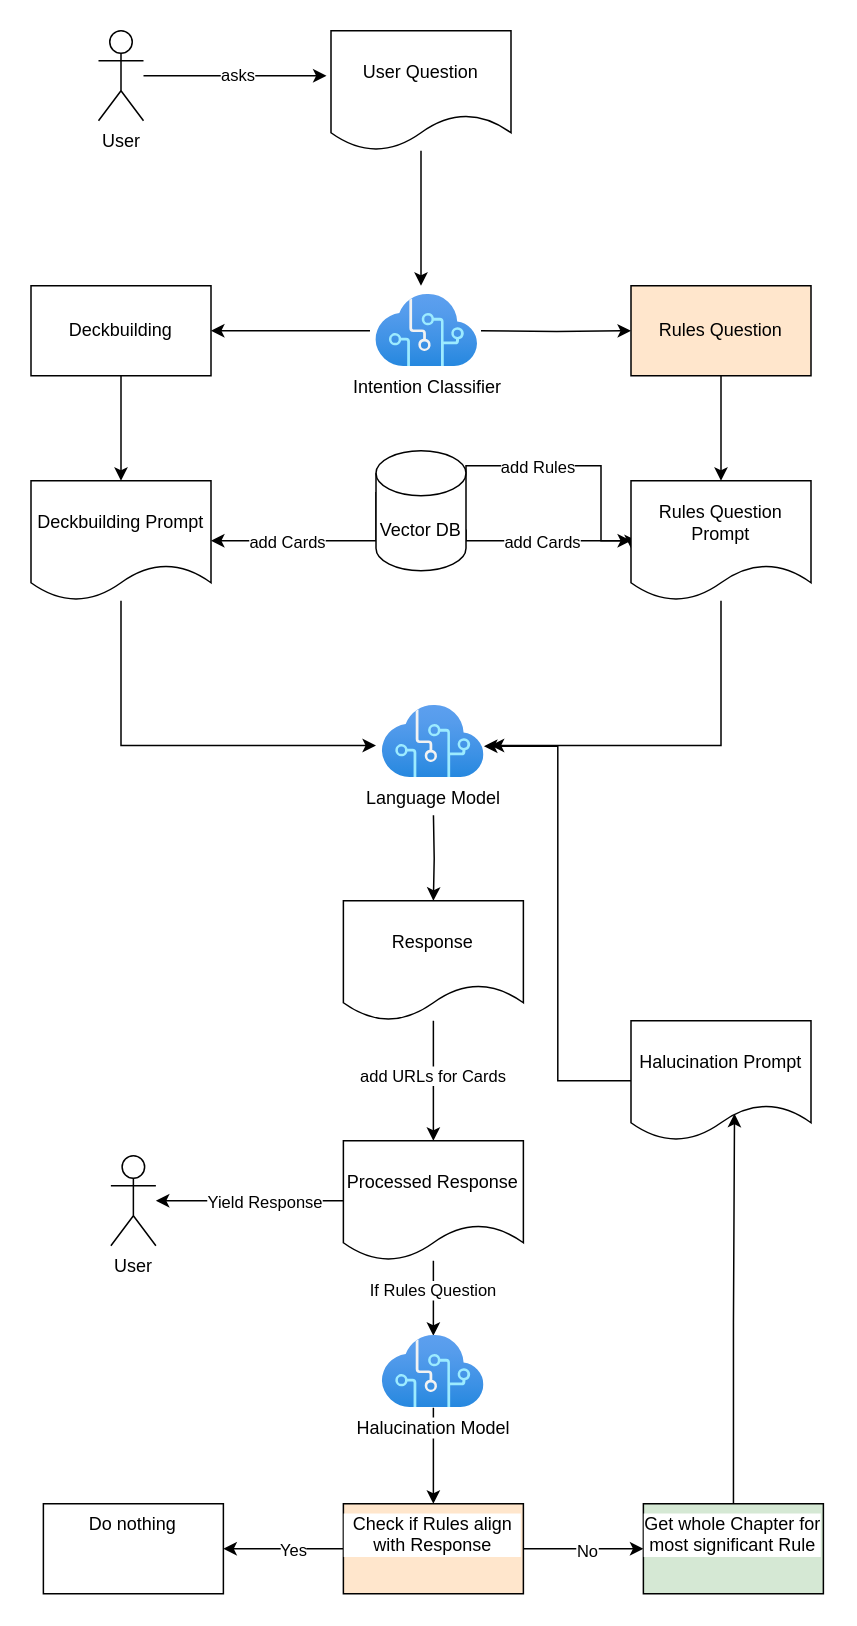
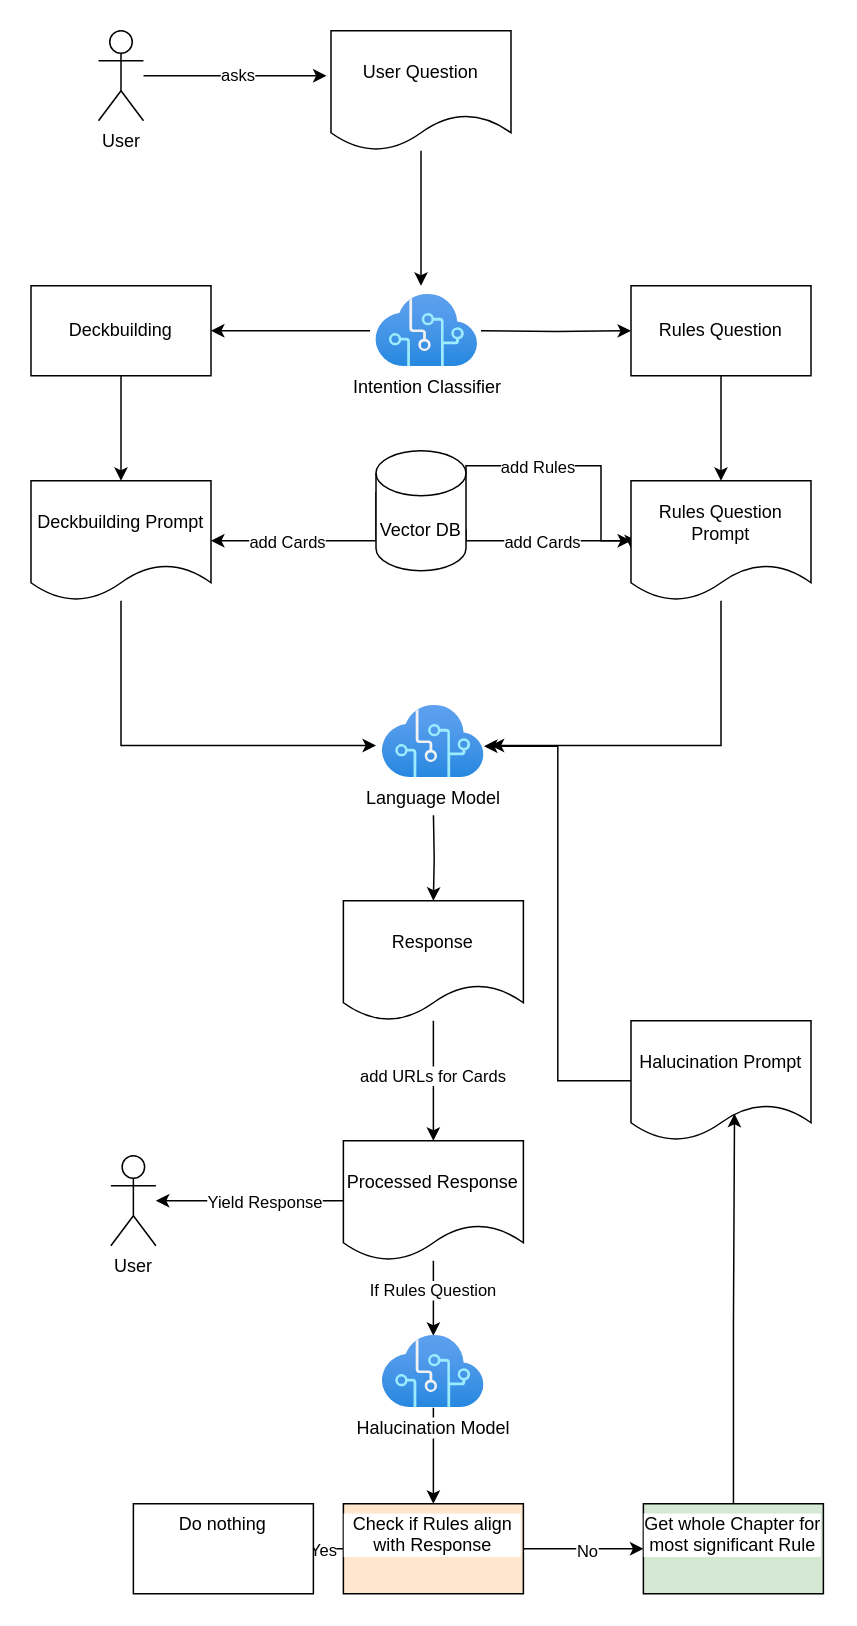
  <mxCell id="0" />
  <mxCell id="1" parent="0" />
  <mxCell id="2" value="" style="edgeStyle=orthogonalEdgeStyle;rounded=0;orthogonalLoop=1;jettySize=auto;html=1;" edge="1" parent="1" source="3"><mxGeometry relative="1" as="geometry"><mxPoint x="280" y="190" as="targetPoint" /></mxGeometry></mxCell>
  <mxCell id="3" value="User Question" style="shape=document;whiteSpace=wrap;html=1;boundedLbl=1;" vertex="1" parent="1"><mxGeometry x="220" y="20" width="120" height="80" as="geometry" /></mxCell>
  <mxCell id="4" value="" style="edgeStyle=orthogonalEdgeStyle;rounded=0;orthogonalLoop=1;jettySize=auto;html=1;" edge="1" parent="1" target="7"><mxGeometry relative="1" as="geometry"><mxPoint x="320" y="220" as="sourcePoint" /></mxGeometry></mxCell>
  <mxCell id="5" value="" style="edgeStyle=orthogonalEdgeStyle;rounded=0;orthogonalLoop=1;jettySize=auto;html=1;exitX=-0.059;exitY=0.5;exitDx=0;exitDy=0;exitPerimeter=0;" edge="1" parent="1" source="42" target="9"><mxGeometry relative="1" as="geometry"><mxPoint x="220" y="220" as="sourcePoint" /></mxGeometry></mxCell>
  <mxCell id="6" value="" style="edgeStyle=orthogonalEdgeStyle;rounded=0;orthogonalLoop=1;jettySize=auto;html=1;" edge="1" parent="1" source="7" target="17"><mxGeometry relative="1" as="geometry" /></mxCell>
- <mxCell id="7" value="Rules Question" style="whiteSpace=wrap;html=1;fillColor=#ffe6cc;" vertex="1" parent="1"><mxGeometry x="420" y="190" width="120" height="60" as="geometry" /></mxCell>
+ <mxCell id="7" value="Rules Question" style="whiteSpace=wrap;html=1;" vertex="1" parent="1"><mxGeometry x="420" y="190" width="120" height="60" as="geometry" /></mxCell>
  <mxCell id="8" value="" style="edgeStyle=orthogonalEdgeStyle;rounded=0;orthogonalLoop=1;jettySize=auto;html=1;" edge="1" parent="1" source="9" target="18"><mxGeometry relative="1" as="geometry" /></mxCell>
  <mxCell id="9" value="Deckbuilding" style="whiteSpace=wrap;html=1;" vertex="1" parent="1"><mxGeometry x="20" y="190" width="120" height="60" as="geometry" /></mxCell>
  <mxCell id="10" style="edgeStyle=orthogonalEdgeStyle;rounded=0;orthogonalLoop=1;jettySize=auto;html=1;entryX=0;entryY=0.5;entryDx=0;entryDy=0;" edge="1" parent="1"><mxGeometry relative="1" as="geometry"><mxPoint x="310" y="315" as="sourcePoint" /><mxPoint x="420" y="365" as="targetPoint" /><Array as="points"><mxPoint x="310" y="310" /><mxPoint x="400" y="310" /><mxPoint x="400" y="360" /><mxPoint x="420" y="360" /></Array></mxGeometry></mxCell>
  <mxCell id="11" value="add Rules" style="edgeLabel;html=1;align=center;verticalAlign=middle;resizable=0;points=[];" vertex="1" connectable="0" parent="10"><mxGeometry x="-0.014" y="2" relative="1" as="geometry"><mxPoint x="-32" y="2" as="offset" /></mxGeometry></mxCell>
  <mxCell id="12" style="edgeStyle=orthogonalEdgeStyle;rounded=0;orthogonalLoop=1;jettySize=auto;html=1;exitX=1;exitY=0;exitDx=0;exitDy=52.5;exitPerimeter=0;entryX=0;entryY=0.5;entryDx=0;entryDy=0;" edge="1" parent="1" source="16" target="17"><mxGeometry relative="1" as="geometry"><Array as="points"><mxPoint x="310" y="360" /></Array></mxGeometry></mxCell>
  <mxCell id="13" value="add Cards" style="edgeLabel;html=1;align=center;verticalAlign=middle;resizable=0;points=[];" vertex="1" connectable="0" parent="12"><mxGeometry x="-0.114" y="1" relative="1" as="geometry"><mxPoint x="6" y="1" as="offset" /></mxGeometry></mxCell>
  <mxCell id="14" style="edgeStyle=orthogonalEdgeStyle;rounded=0;orthogonalLoop=1;jettySize=auto;html=1;exitX=0;exitY=0;exitDx=0;exitDy=27.5;exitPerimeter=0;entryX=1;entryY=0.5;entryDx=0;entryDy=0;" edge="1" parent="1" source="16" target="18"><mxGeometry relative="1" as="geometry"><Array as="points"><mxPoint x="250" y="360" /></Array></mxGeometry></mxCell>
  <mxCell id="15" value="add Cards" style="edgeLabel;html=1;align=center;verticalAlign=middle;resizable=0;points=[];" vertex="1" connectable="0" parent="14"><mxGeometry x="-0.025" y="1" relative="1" as="geometry"><mxPoint x="-23" y="-1" as="offset" /></mxGeometry></mxCell>
  <mxCell id="16" value="Vector DB" style="shape=cylinder3;whiteSpace=wrap;html=1;boundedLbl=1;backgroundOutline=1;size=15;" vertex="1" parent="1"><mxGeometry x="250" y="300" width="60" height="80" as="geometry" /></mxCell>
  <mxCell id="17" value="Rules Question Prompt" style="shape=document;whiteSpace=wrap;html=1;boundedLbl=1;" vertex="1" parent="1"><mxGeometry x="420" y="320" width="120" height="80" as="geometry" /></mxCell>
  <mxCell id="18" value="Deckbuilding Prompt" style="shape=document;whiteSpace=wrap;html=1;boundedLbl=1;" vertex="1" parent="1"><mxGeometry x="20" y="320" width="120" height="80" as="geometry" /></mxCell>
  <mxCell id="19" style="edgeStyle=orthogonalEdgeStyle;rounded=0;orthogonalLoop=1;jettySize=auto;html=1;entryX=0.5;entryY=0;entryDx=0;entryDy=0;" edge="1" parent="1" target="24"><mxGeometry relative="1" as="geometry"><mxPoint x="288.3" y="543" as="sourcePoint" /></mxGeometry></mxCell>
  <mxCell id="20" style="edgeStyle=orthogonalEdgeStyle;rounded=0;orthogonalLoop=1;jettySize=auto;html=1;entryX=1;entryY=0.5;entryDx=0;entryDy=0;entryPerimeter=0;" edge="1" parent="1" source="17"><mxGeometry relative="1" as="geometry"><mxPoint x="326.5" y="496.5" as="targetPoint" /><Array as="points"><mxPoint x="480" y="497" /></Array></mxGeometry></mxCell>
  <mxCell id="21" style="edgeStyle=orthogonalEdgeStyle;rounded=0;orthogonalLoop=1;jettySize=auto;html=1;entryX=0;entryY=0.5;entryDx=0;entryDy=0;entryPerimeter=0;" edge="1" parent="1" source="18"><mxGeometry relative="1" as="geometry"><mxPoint x="250" y="496.5" as="targetPoint" /><Array as="points"><mxPoint x="80" y="497" /></Array></mxGeometry></mxCell>
  <mxCell id="22" value="" style="edgeStyle=orthogonalEdgeStyle;rounded=0;orthogonalLoop=1;jettySize=auto;html=1;" edge="1" parent="1" source="24" target="29"><mxGeometry relative="1" as="geometry" /></mxCell>
  <mxCell id="23" value="add URLs for Cards" style="edgeLabel;html=1;align=center;verticalAlign=middle;resizable=0;points=[];" vertex="1" connectable="0" parent="22"><mxGeometry x="-0.1" y="-1" relative="1" as="geometry"><mxPoint as="offset" /></mxGeometry></mxCell>
  <mxCell id="24" value="Response" style="shape=document;whiteSpace=wrap;html=1;boundedLbl=1;" vertex="1" parent="1"><mxGeometry x="228.25" y="600" width="120" height="80" as="geometry" /></mxCell>
  <mxCell id="25" style="edgeStyle=orthogonalEdgeStyle;rounded=0;orthogonalLoop=1;jettySize=auto;html=1;" edge="1" parent="1" source="29" target="32"><mxGeometry relative="1" as="geometry" /></mxCell>
  <mxCell id="26" value="If Rules Question" style="edgeLabel;html=1;align=center;verticalAlign=middle;resizable=0;points=[];" vertex="1" connectable="0" parent="25"><mxGeometry x="-0.25" y="-1" relative="1" as="geometry"><mxPoint as="offset" /></mxGeometry></mxCell>
  <mxCell id="27" value="" style="edgeStyle=orthogonalEdgeStyle;rounded=0;orthogonalLoop=1;jettySize=auto;html=1;" edge="1" parent="1" source="29" target="43"><mxGeometry relative="1" as="geometry"><mxPoint x="148.25" y="800" as="targetPoint" /></mxGeometry></mxCell>
  <mxCell id="28" value="Yield Response" style="edgeLabel;html=1;align=center;verticalAlign=middle;resizable=0;points=[];" vertex="1" connectable="0" parent="27"><mxGeometry x="-0.323" relative="1" as="geometry"><mxPoint x="-11" as="offset" /></mxGeometry></mxCell>
  <mxCell id="29" value="Processed Response" style="shape=document;whiteSpace=wrap;html=1;boundedLbl=1;" vertex="1" parent="1"><mxGeometry x="228.25" y="760" width="120" height="80" as="geometry" /></mxCell>
  <mxCell id="30" value="Language Model" style="image;aspect=fixed;html=1;points=[];align=center;fontSize=12;image=img/lib/azure2/ai_machine_learning/Cognitive_Services.svg;" vertex="1" parent="1"><mxGeometry x="254.25" y="470" width="68" height="48" as="geometry" /></mxCell>
  <mxCell id="31" value="" style="edgeStyle=orthogonalEdgeStyle;rounded=0;orthogonalLoop=1;jettySize=auto;html=1;" edge="1" parent="1" source="32" target="37"><mxGeometry relative="1" as="geometry" /></mxCell>
  <mxCell id="32" value="Halucination Model" style="image;aspect=fixed;html=1;points=[];align=center;fontSize=12;image=img/lib/azure2/ai_machine_learning/Cognitive_Services.svg;" vertex="1" parent="1"><mxGeometry x="254.25" y="890" width="68" height="48" as="geometry" /></mxCell>
  <mxCell id="33" value="" style="edgeStyle=orthogonalEdgeStyle;rounded=0;orthogonalLoop=1;jettySize=auto;html=1;" edge="1" parent="1" source="37" target="38"><mxGeometry relative="1" as="geometry" /></mxCell>
  <mxCell id="34" value="Yes" style="edgeLabel;html=1;align=center;verticalAlign=middle;resizable=0;points=[];" vertex="1" connectable="0" parent="33"><mxGeometry x="-0.144" relative="1" as="geometry"><mxPoint as="offset" /></mxGeometry></mxCell>
  <mxCell id="35" value="" style="edgeStyle=orthogonalEdgeStyle;rounded=0;orthogonalLoop=1;jettySize=auto;html=1;" edge="1" parent="1" source="37" target="39"><mxGeometry relative="1" as="geometry" /></mxCell>
  <mxCell id="36" value="No" style="edgeLabel;html=1;align=center;verticalAlign=middle;resizable=0;points=[];" vertex="1" connectable="0" parent="35"><mxGeometry x="0.044" y="-1" relative="1" as="geometry"><mxPoint as="offset" /></mxGeometry></mxCell>
  <mxCell id="37" value="Check if Rules align with Response" style="whiteSpace=wrap;html=1;verticalAlign=top;labelBackgroundColor=default;fillColor=#ffe6cc;" vertex="1" parent="1"><mxGeometry x="228.25" y="1002" width="120" height="60" as="geometry" /></mxCell>
- <mxCell id="38" value="Do nothing" style="whiteSpace=wrap;html=1;verticalAlign=top;labelBackgroundColor=default;" vertex="1" parent="1"><mxGeometry x="28.25" y="1002" width="120" height="60" as="geometry" /></mxCell>
+ <mxCell id="38" value="Do nothing" style="whiteSpace=wrap;html=1;verticalAlign=top;labelBackgroundColor=default;" vertex="1" parent="1"><mxGeometry x="88.25" y="1002" width="120" height="60" as="geometry" /></mxCell>
  <mxCell id="39" value="Get whole Chapter for most significant Rule" style="whiteSpace=wrap;html=1;verticalAlign=top;labelBackgroundColor=default;fillColor=#d5e8d4;" vertex="1" parent="1"><mxGeometry x="428.25" y="1002" width="120" height="60" as="geometry" /></mxCell>
  <mxCell id="40" style="edgeStyle=orthogonalEdgeStyle;rounded=0;orthogonalLoop=1;jettySize=auto;html=1;entryX=0.996;entryY=0.563;entryDx=0;entryDy=0;entryPerimeter=0;" edge="1" parent="1" source="41" target="30"><mxGeometry relative="1" as="geometry"><mxPoint x="480" y="490" as="targetPoint" /></mxGeometry></mxCell>
  <mxCell id="41" value="Halucination Prompt" style="shape=document;whiteSpace=wrap;html=1;boundedLbl=1;" vertex="1" parent="1"><mxGeometry x="420" y="680" width="120" height="80" as="geometry" /></mxCell>
  <mxCell id="42" value="Intention Classifier" style="image;aspect=fixed;html=1;points=[];align=center;fontSize=12;image=img/lib/azure2/ai_machine_learning/Cognitive_Services.svg;" vertex="1" parent="1"><mxGeometry x="250" y="196" width="68" height="48" as="geometry" /></mxCell>
  <mxCell id="43" value="User" style="shape=umlActor;verticalLabelPosition=bottom;verticalAlign=top;html=1;outlineConnect=0;" vertex="1" parent="1"><mxGeometry x="73.25" y="770" width="30" height="60" as="geometry" /></mxCell>
  <mxCell id="44" value="User" style="shape=umlActor;verticalLabelPosition=bottom;verticalAlign=top;html=1;outlineConnect=0;" vertex="1" parent="1"><mxGeometry x="65" y="20" width="30" height="60" as="geometry" /></mxCell>
  <mxCell id="45" style="edgeStyle=orthogonalEdgeStyle;rounded=0;orthogonalLoop=1;jettySize=auto;html=1;entryX=-0.025;entryY=0.375;entryDx=0;entryDy=0;entryPerimeter=0;" edge="1" parent="1" source="44" target="3"><mxGeometry relative="1" as="geometry" /></mxCell>
  <mxCell id="46" value="asks" style="edgeLabel;html=1;align=center;verticalAlign=middle;resizable=0;points=[];" vertex="1" connectable="0" parent="45"><mxGeometry x="0.016" y="1" relative="1" as="geometry"><mxPoint as="offset" /></mxGeometry></mxCell>
  <mxCell id="47" style="edgeStyle=orthogonalEdgeStyle;rounded=0;orthogonalLoop=1;jettySize=auto;html=1;entryX=0.575;entryY=0.775;entryDx=0;entryDy=0;entryPerimeter=0;" edge="1" parent="1" source="39" target="41"><mxGeometry relative="1" as="geometry" /></mxCell>
